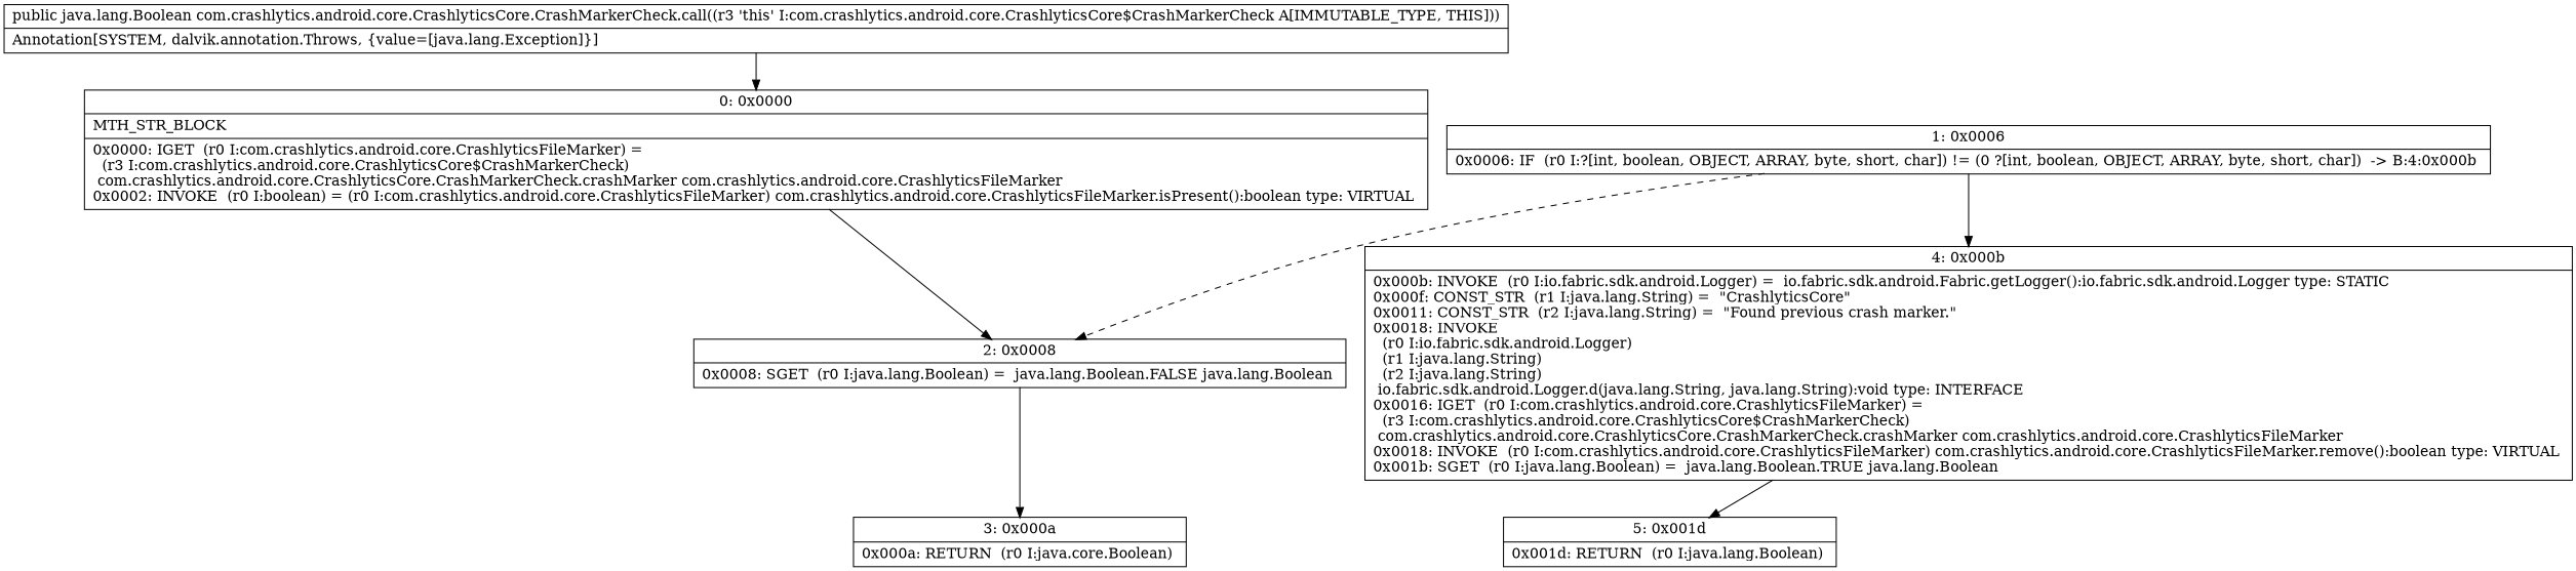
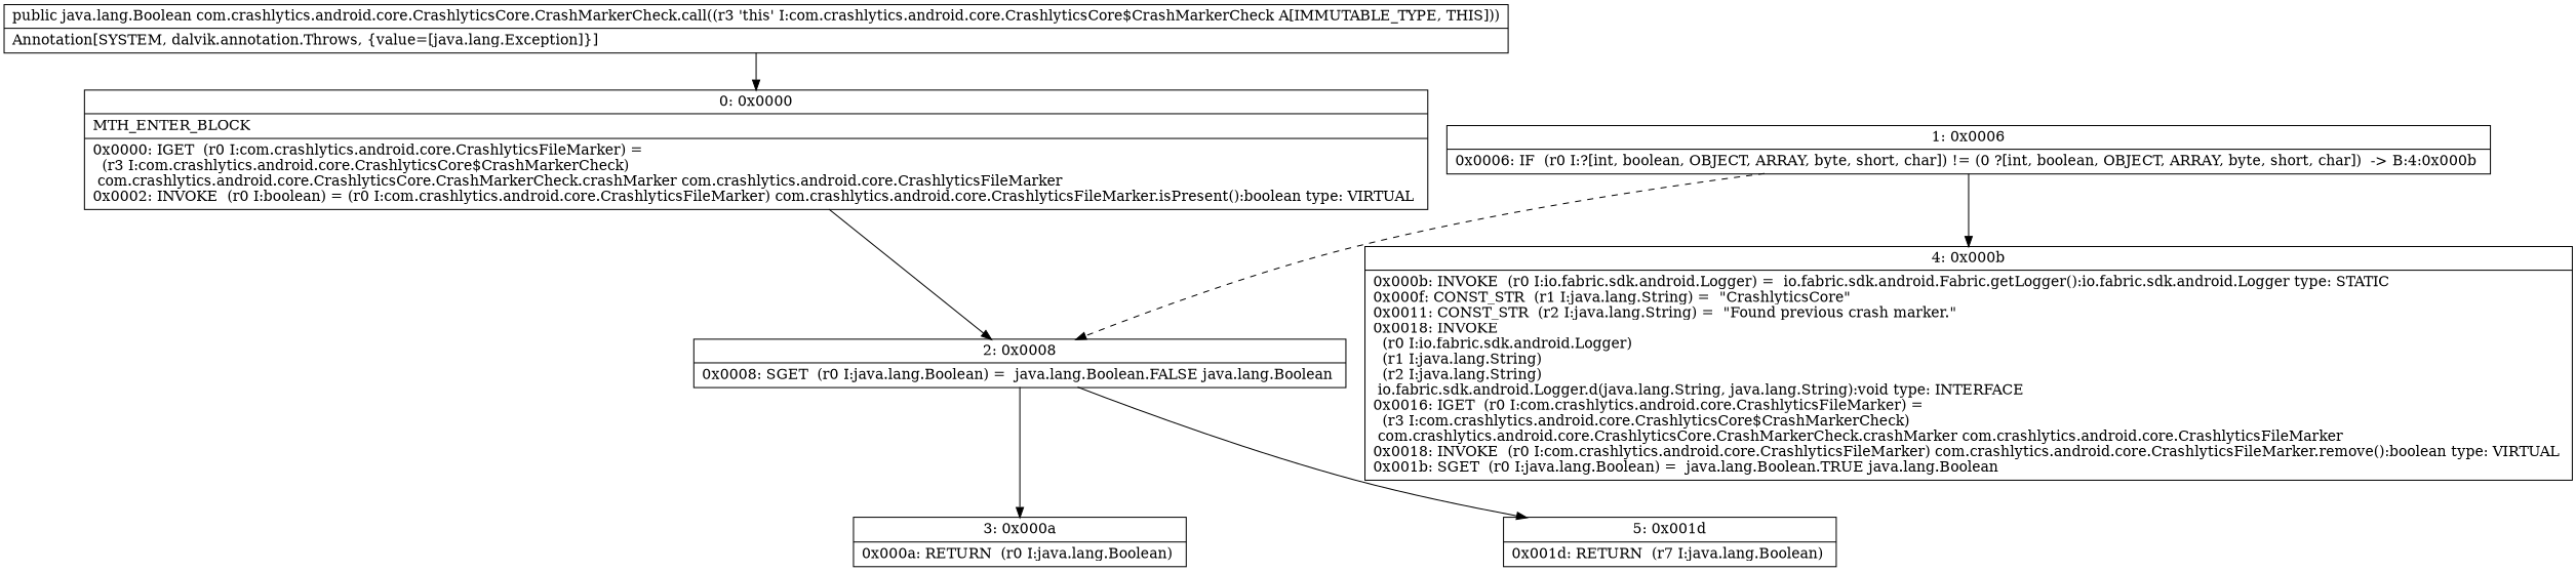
  digraph {
    node [shape=record]
-   n1 [label="{0\:\ 0x0000|MTH_STR_BLOCK\l|0x0000: IGET  (r0 I:com.crashlytics.android.core.CrashlyticsFileMarker) = \l  (r3 I:com.crashlytics.android.core.CrashlyticsCore$CrashMarkerCheck)\l com.crashlytics.android.core.CrashlyticsCore.CrashMarkerCheck.crashMarker com.crashlytics.android.core.CrashlyticsFileMarker \l0x0002: INVOKE  (r0 I:boolean) = (r0 I:com.crashlytics.android.core.CrashlyticsFileMarker) com.crashlytics.android.core.CrashlyticsFileMarker.isPresent():boolean type: VIRTUAL \l}"]
+   n1 [label="{0\:\ 0x0000|MTH_ENTER_BLOCK\l|0x0000: IGET  (r0 I:com.crashlytics.android.core.CrashlyticsFileMarker) = \l  (r3 I:com.crashlytics.android.core.CrashlyticsCore$CrashMarkerCheck)\l com.crashlytics.android.core.CrashlyticsCore.CrashMarkerCheck.crashMarker com.crashlytics.android.core.CrashlyticsFileMarker \l0x0002: INVOKE  (r0 I:boolean) = (r0 I:com.crashlytics.android.core.CrashlyticsFileMarker) com.crashlytics.android.core.CrashlyticsFileMarker.isPresent():boolean type: VIRTUAL \l}"]
    n2 [label="{2\:\ 0x0008|0x0008: SGET  (r0 I:java.lang.Boolean) =  java.lang.Boolean.FALSE java.lang.Boolean \l}"]
    n3 [label="{1\:\ 0x0006|0x0006: IF  (r0 I:?[int, boolean, OBJECT, ARRAY, byte, short, char]) != (0 ?[int, boolean, OBJECT, ARRAY, byte, short, char])  \-\> B:4:0x000b \l}"]
    n4 [label="{4\:\ 0x000b|0x000b: INVOKE  (r0 I:io.fabric.sdk.android.Logger) =  io.fabric.sdk.android.Fabric.getLogger():io.fabric.sdk.android.Logger type: STATIC \l0x000f: CONST_STR  (r1 I:java.lang.String) =  \"CrashlyticsCore\" \l0x0011: CONST_STR  (r2 I:java.lang.String) =  \"Found previous crash marker.\" \l0x0018: INVOKE  \l  (r0 I:io.fabric.sdk.android.Logger)\l  (r1 I:java.lang.String)\l  (r2 I:java.lang.String)\l io.fabric.sdk.android.Logger.d(java.lang.String, java.lang.String):void type: INTERFACE \l0x0016: IGET  (r0 I:com.crashlytics.android.core.CrashlyticsFileMarker) = \l  (r3 I:com.crashlytics.android.core.CrashlyticsCore$CrashMarkerCheck)\l com.crashlytics.android.core.CrashlyticsCore.CrashMarkerCheck.crashMarker com.crashlytics.android.core.CrashlyticsFileMarker \l0x0018: INVOKE  (r0 I:com.crashlytics.android.core.CrashlyticsFileMarker) com.crashlytics.android.core.CrashlyticsFileMarker.remove():boolean type: VIRTUAL \l0x001b: SGET  (r0 I:java.lang.Boolean) =  java.lang.Boolean.TRUE java.lang.Boolean \l}"]
-   n5 [label="{3\:\ 0x000a|0x000a: RETURN  (r0 I:java.core.Boolean) \l}"]
-   n6 [label="{5\:\ 0x001d|0x001d: RETURN  (r0 I:java.lang.Boolean) \l}"]
+   n5 [label="{3\:\ 0x000a|0x000a: RETURN  (r0 I:java.lang.Boolean) \l}"]
+   n6 [label="{5\:\ 0x001d|0x001d: RETURN  (r7 I:java.lang.Boolean) \l}"]
    n7 [label="{public java.lang.Boolean com.crashlytics.android.core.CrashlyticsCore.CrashMarkerCheck.call((r3 'this' I:com.crashlytics.android.core.CrashlyticsCore$CrashMarkerCheck A[IMMUTABLE_TYPE, THIS]))  | Annotation[SYSTEM, dalvik.annotation.Throws, \{value=[java.lang.Exception]\}]\l}"]
    n1 -> n2
    n2 -> n5
    n3 -> n2 [style=dashed]
    n3 -> n4
-   n4 -> n6
+   n2 -> n6
    n7 -> n1
  }
